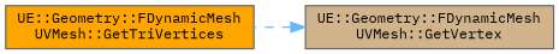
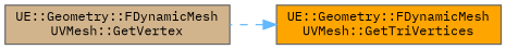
  digraph {
    rankdir=RL
    fontname="IBM Plex Mono"
    node [fontname="IBM Plex Mono" fontsize=10 shape=box style=filled]
    n1 [color=gray40 fillcolor=tan fontcolor=black height=0.2 label="UE::Geometry::FDynamicMesh\lUVMesh::GetVertex" width=0.4]
    n2 [color=grey40 fillcolor=orange height=0.2 label="UE::Geometry::FDynamicMesh\lUVMesh::GetTriVertices" width=0.4]
-   n1 -> n2 [color=steelblue1 dir=back fontname="IBM Plex Mono" fontsize=10 labelfontname=Helvetica labelfontsize=10 style=dashed]
+   n2 -> n1 [color=steelblue1 dir=back fontname="IBM Plex Mono" fontsize=10 labelfontname=Helvetica labelfontsize=10 style=dashed]
  }
